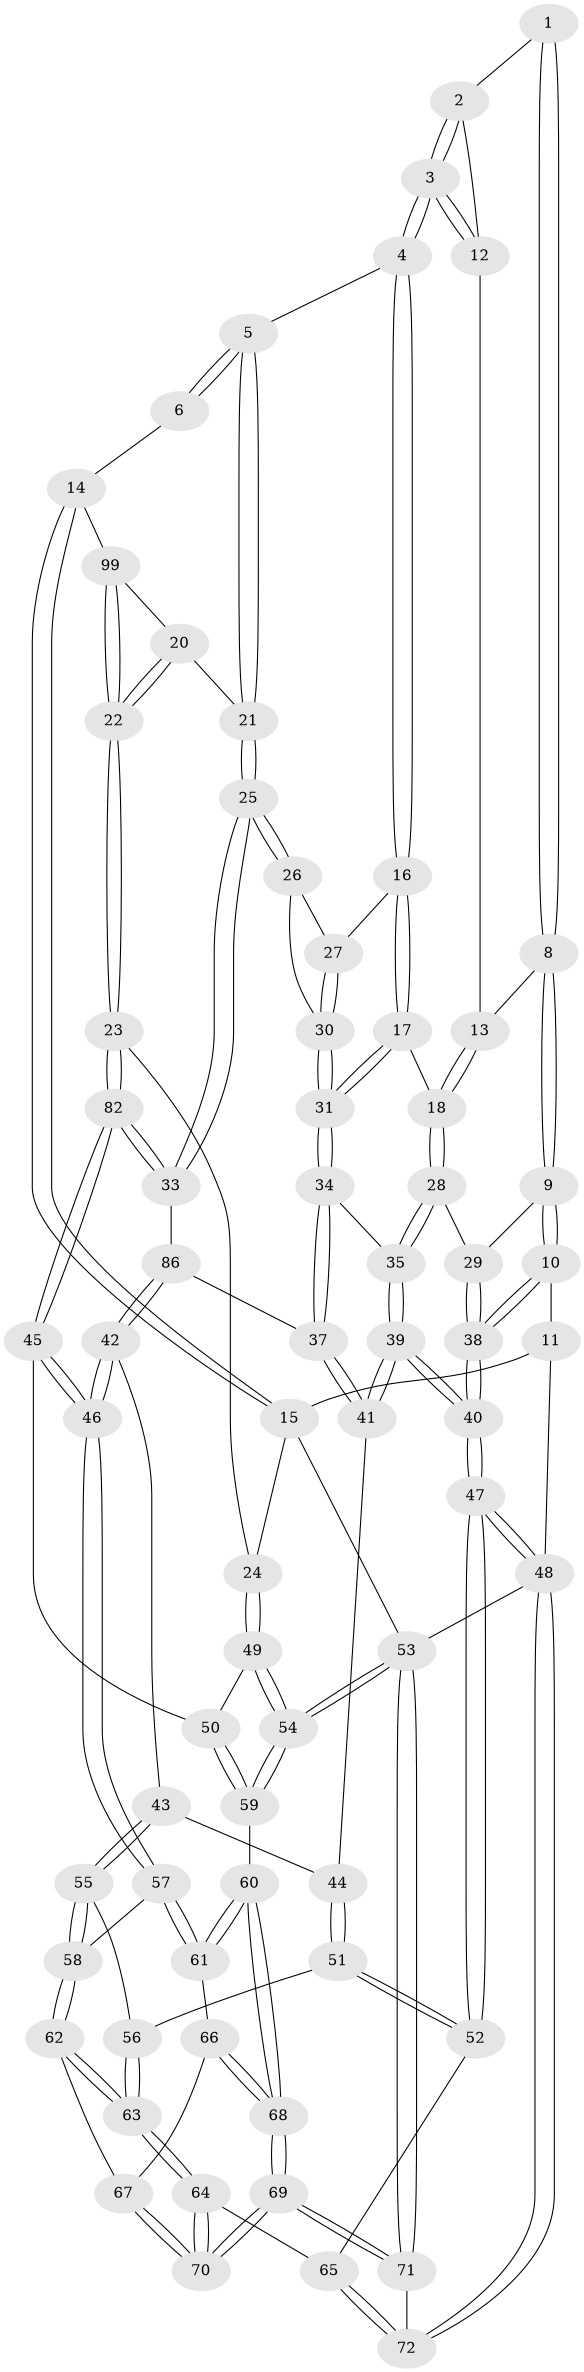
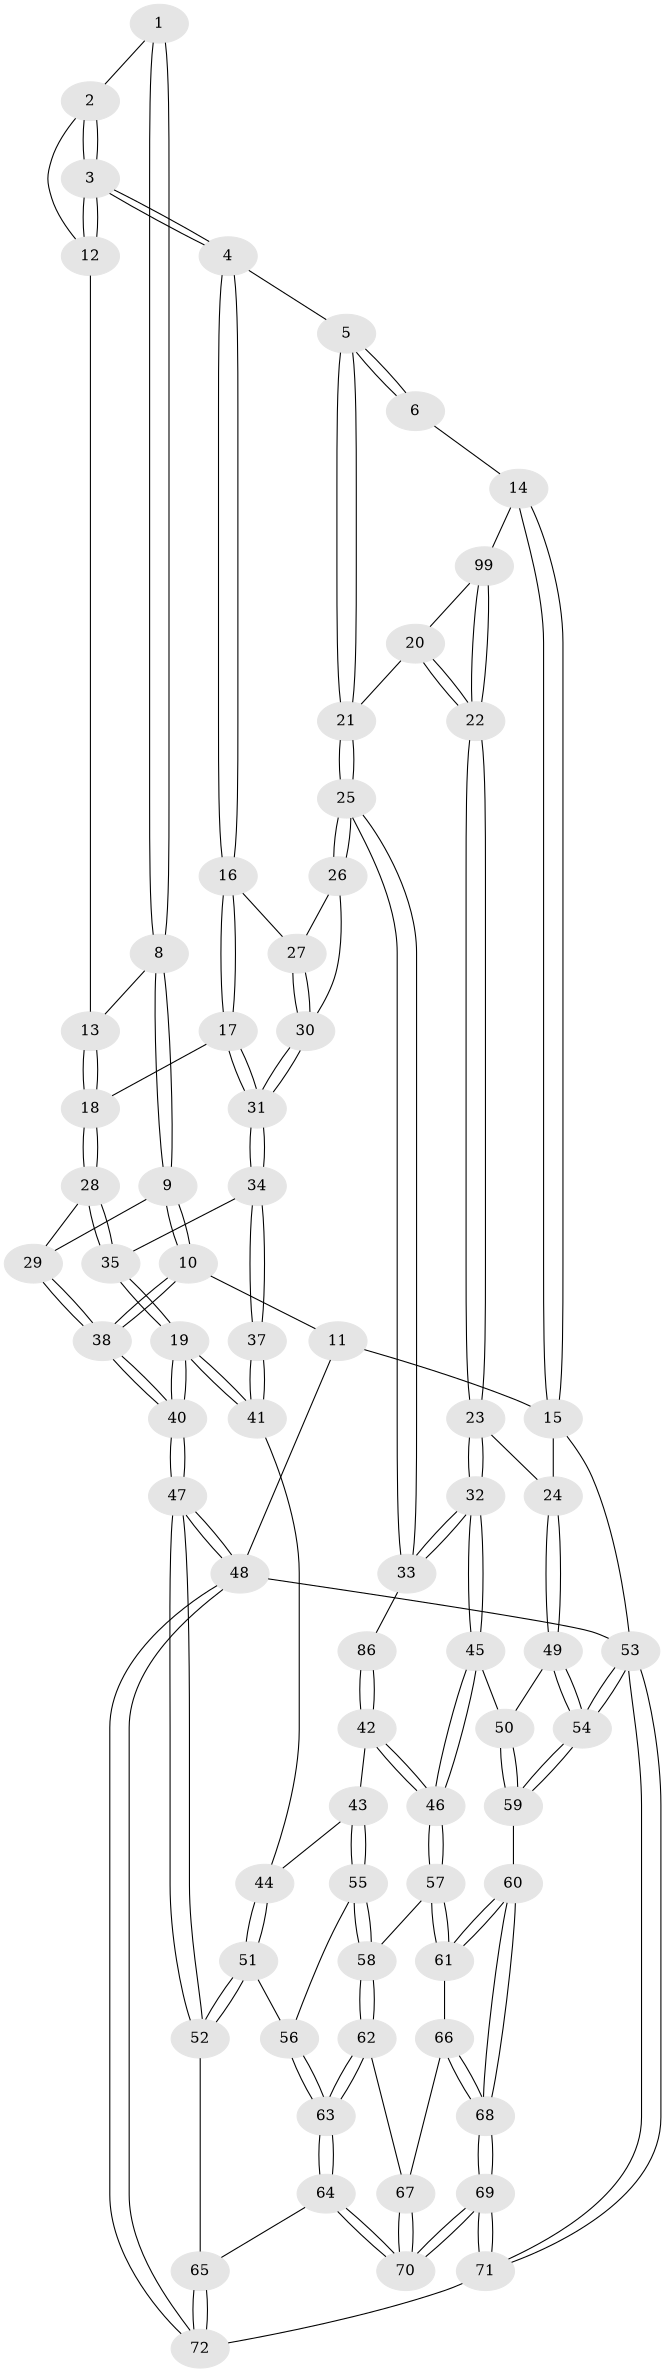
  graph {
    node [color=gray90 style=filled]
    1
    2
    8
    3
    12
    9
    13
    4
    5
    16
    6
    21
    17
    27
    14
    25
    15
    n18 [label=99]
    11
    48
    10
    29
    18
    38
    40
    24
    53
    72
    28
    20
    22
    49
    54
    71
    31
    30
    34
    35
    23
    26
    33
-   32 [label=82]
+   32
    45
    50
    n45 [label=86]
-   39
+   39 [label=19]
    37
    46
    42
    41
    43
    44
    47
    52
    51
    55
    57
    56
    58
    59
    61
    65
    60
    63
    62
    64
    66
    67
    68
    69
    70
    1 -- 2
    1 -- 8
    1 -- 8
    2 -- 3
    2 -- 3
    2 -- 12
    8 -- 9
    8 -- 9
    8 -- 13
    3 -- 12
    3 -- 12
    3 -- 4
    3 -- 4
    12 -- 13
    9 -- 10
    9 -- 10
    9 -- 29
    13 -- 18
    13 -- 18
    4 -- 5
    4 -- 16
    4 -- 16
    5 -- 6
    5 -- 6
    5 -- 21
    5 -- 21
    16 -- 17
    16 -- 17
    16 -- 27
    6 -- 14
    21 -- 25
    21 -- 25
    17 -- 18
    17 -- 31
    17 -- 31
    27 -- 30
    27 -- 30
    14 -- 15
    14 -- 15
    14 -- n18
    25 -- 26
    25 -- 26
    25 -- 33
    25 -- 33
    15 -- 24
    15 -- 53
    n18 -- 20
    n18 -- 22
    n18 -- 22
    11 -- 15
    11 -- 48
    48 -- 53
    48 -- 72
    48 -- 72
    10 -- 11
    10 -- 38
    10 -- 38
    29 -- 38
    29 -- 38
    18 -- 28
    18 -- 28
    38 -- 40
    38 -- 40
    40 -- 47
    40 -- 47
    24 -- 49
    24 -- 49
    53 -- 54
    53 -- 54
    53 -- 71
    53 -- 71
    28 -- 29
    28 -- 35
    28 -- 35
    20 -- 21
    20 -- 22
    20 -- 22
    22 -- 23
    22 -- 23
    49 -- 54
    49 -- 54
    49 -- 50
    54 -- 59
    54 -- 59
    71 -- 72
    31 -- 34
    31 -- 34
    30 -- 31
    30 -- 31
    34 -- 35
    34 -- 37
    34 -- 37
    35 -- 39
    35 -- 39
    23 -- 24
    23 -- 32
    23 -- 32
    26 -- 27
    26 -- 30
    33 -- n45
    32 -- 33
    32 -- 33
    32 -- 45
    32 -- 45
    45 -- 50
    45 -- 46
    45 -- 46
    50 -- 59
    50 -- 59
-   n45 -- 37
    n45 -- 42
    n45 -- 42
    39 -- 40
    39 -- 40
    39 -- 41
    39 -- 41
    37 -- 41
    37 -- 41
    46 -- 57
    46 -- 57
    42 -- 46
    42 -- 46
    42 -- 43
    41 -- 44
    43 -- 44
    43 -- 55
    43 -- 55
    44 -- 51
    44 -- 51
    47 -- 48
    47 -- 48
    47 -- 52
    47 -- 52
    52 -- 65
    51 -- 52
    51 -- 52
    51 -- 56
    55 -- 56
    55 -- 58
    55 -- 58
    57 -- 58
    57 -- 61
    57 -- 61
    56 -- 63
    56 -- 63
    58 -- 62
    58 -- 62
    59 -- 60
    61 -- 66
    65 -- 72
    65 -- 72
    60 -- 61
    60 -- 61
    60 -- 68
    60 -- 68
    63 -- 64
    63 -- 64
    62 -- 63
    62 -- 63
    62 -- 67
    64 -- 65
    64 -- 70
    64 -- 70
    66 -- 67
    66 -- 68
    66 -- 68
    67 -- 70
    67 -- 70
    68 -- 69
    68 -- 69
    69 -- 71
    69 -- 71
    69 -- 70
    69 -- 70
  }
